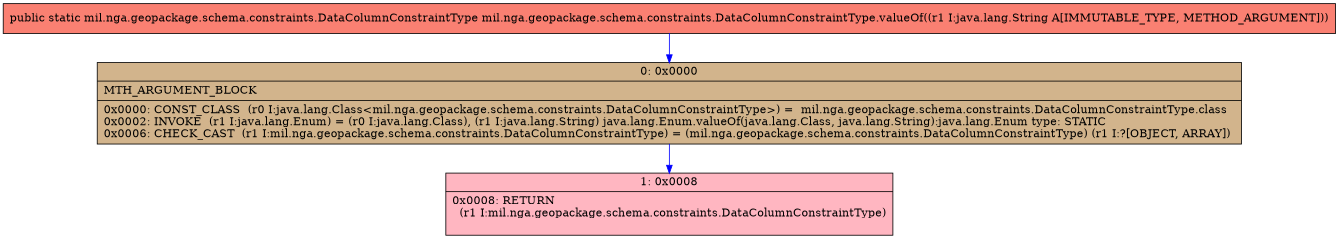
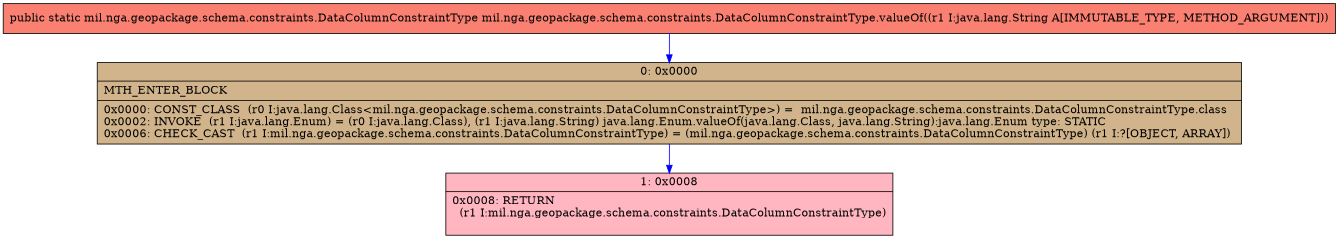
  digraph {
    node [shape=record style=filled]
    edge [color=blue]
-   n1 [label="{0\:\ 0x0000|MTH_ARGUMENT_BLOCK\l|0x0000: CONST_CLASS  (r0 I:java.lang.Class\<mil.nga.geopackage.schema.constraints.DataColumnConstraintType\>) =  mil.nga.geopackage.schema.constraints.DataColumnConstraintType.class \l0x0002: INVOKE  (r1 I:java.lang.Enum) = (r0 I:java.lang.Class), (r1 I:java.lang.String) java.lang.Enum.valueOf(java.lang.Class, java.lang.String):java.lang.Enum type: STATIC \l0x0006: CHECK_CAST  (r1 I:mil.nga.geopackage.schema.constraints.DataColumnConstraintType) = (mil.nga.geopackage.schema.constraints.DataColumnConstraintType) (r1 I:?[OBJECT, ARRAY]) \l}" fillcolor=tan]
+   n1 [label="{0\:\ 0x0000|MTH_ENTER_BLOCK\l|0x0000: CONST_CLASS  (r0 I:java.lang.Class\<mil.nga.geopackage.schema.constraints.DataColumnConstraintType\>) =  mil.nga.geopackage.schema.constraints.DataColumnConstraintType.class \l0x0002: INVOKE  (r1 I:java.lang.Enum) = (r0 I:java.lang.Class), (r1 I:java.lang.String) java.lang.Enum.valueOf(java.lang.Class, java.lang.String):java.lang.Enum type: STATIC \l0x0006: CHECK_CAST  (r1 I:mil.nga.geopackage.schema.constraints.DataColumnConstraintType) = (mil.nga.geopackage.schema.constraints.DataColumnConstraintType) (r1 I:?[OBJECT, ARRAY]) \l}" fillcolor=tan]
    n2 [label="{1\:\ 0x0008|0x0008: RETURN  \l  (r1 I:mil.nga.geopackage.schema.constraints.DataColumnConstraintType)\l \l}" fillcolor=lightpink]
    n3 [label="{public static mil.nga.geopackage.schema.constraints.DataColumnConstraintType mil.nga.geopackage.schema.constraints.DataColumnConstraintType.valueOf((r1 I:java.lang.String A[IMMUTABLE_TYPE, METHOD_ARGUMENT])) }" fillcolor=salmon]
    n1 -> n2
    n3 -> n1
  }
